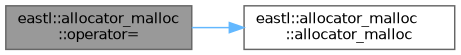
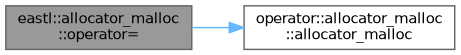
  digraph {
    rankdir=LR
    node [fontname=Helvetica fontsize=10 shape=box style=filled]
    n1 [color=gray40 fillcolor=grey60 fontcolor=black height=0.2 label="eastl::allocator_malloc\l::operator=" width=0.4]
-   n2 [color=grey40 fillcolor=white height=0.2 label="eastl::allocator_malloc\l::allocator_malloc" width=0.4]
+   n2 [color=grey40 fillcolor=white height=0.2 label="operator::allocator_malloc\l::allocator_malloc" width=0.4]
    n1 -> n2 [color=steelblue1 fontname=Helvetica fontsize=10 labelfontname=Helvetica labelfontsize=10 style=solid]
  }
